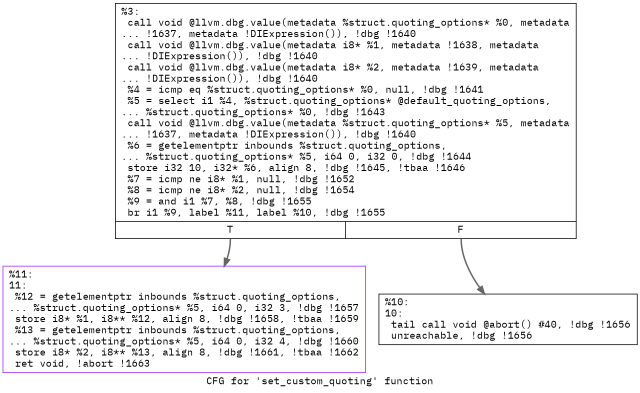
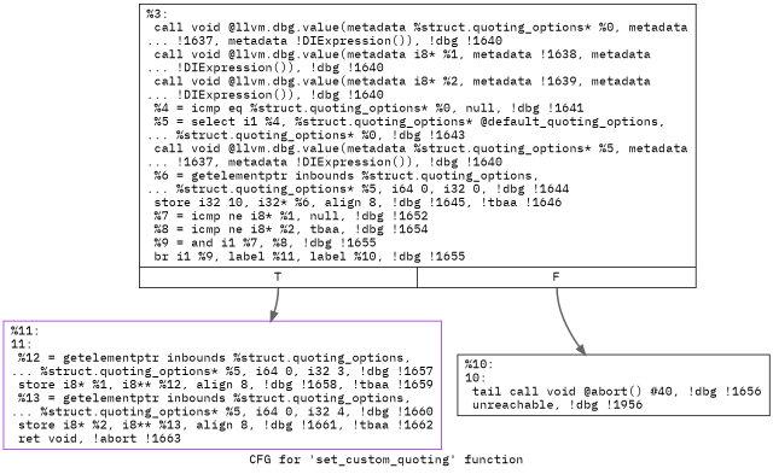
  digraph {
    fontname="IBM Plex Mono"
    label="CFG for 'set_custom_quoting' function"
    node [color=black fontname="IBM Plex Mono" shape=record]
    edge [color=gray40 fontname="IBM Plex Mono" style=bold]
-   n1 [label="{%3:\l  call void @llvm.dbg.value(metadata %struct.quoting_options* %0, metadata\l... !1637, metadata !DIExpression()), !dbg !1640\l  call void @llvm.dbg.value(metadata i8* %1, metadata !1638, metadata\l... !DIExpression()), !dbg !1640\l  call void @llvm.dbg.value(metadata i8* %2, metadata !1639, metadata\l... !DIExpression()), !dbg !1640\l  %4 = icmp eq %struct.quoting_options* %0, null, !dbg !1641\l  %5 = select i1 %4, %struct.quoting_options* @default_quoting_options,\l... %struct.quoting_options* %0, !dbg !1643\l  call void @llvm.dbg.value(metadata %struct.quoting_options* %5, metadata\l... !1637, metadata !DIExpression()), !dbg !1640\l  %6 = getelementptr inbounds %struct.quoting_options,\l... %struct.quoting_options* %5, i64 0, i32 0, !dbg !1644\l  store i32 10, i32* %6, align 8, !dbg !1645, !tbaa !1646\l  %7 = icmp ne i8* %1, null, !dbg !1652\l  %8 = icmp ne i8* %2, null, !dbg !1654\l  %9 = and i1 %7, %8, !dbg !1655\l  br i1 %9, label %11, label %10, !dbg !1655\l|{<s0>T|<s1>F}}"]
+   n1 [label="{%3:\l  call void @llvm.dbg.value(metadata %struct.quoting_options* %0, metadata\l... !1637, metadata !DIExpression()), !dbg !1640\l  call void @llvm.dbg.value(metadata i8* %1, metadata !1638, metadata\l... !DIExpression()), !dbg !1640\l  call void @llvm.dbg.value(metadata i8* %2, metadata !1639, metadata\l... !DIExpression()), !dbg !1640\l  %4 = icmp eq %struct.quoting_options* %0, null, !dbg !1641\l  %5 = select i1 %4, %struct.quoting_options* @default_quoting_options,\l... %struct.quoting_options* %0, !dbg !1643\l  call void @llvm.dbg.value(metadata %struct.quoting_options* %5, metadata\l... !1637, metadata !DIExpression()), !dbg !1640\l  %6 = getelementptr inbounds %struct.quoting_options,\l... %struct.quoting_options* %5, i64 0, i32 0, !dbg !1644\l  store i32 10, i32* %6, align 8, !dbg !1645, !tbaa !1646\l  %7 = icmp ne i8* %1, null, !dbg !1652\l  %8 = icmp ne i8* %2, tbaa, !dbg !1654\l  %9 = and i1 %7, %8, !dbg !1655\l  br i1 %9, label %11, label %10, !dbg !1655\l|{<s0>T|<s1>F}}"]
    n2 [color=purple label="{%11:\l11:                                               \l  %12 = getelementptr inbounds %struct.quoting_options,\l... %struct.quoting_options* %5, i64 0, i32 3, !dbg !1657\l  store i8* %1, i8** %12, align 8, !dbg !1658, !tbaa !1659\l  %13 = getelementptr inbounds %struct.quoting_options,\l... %struct.quoting_options* %5, i64 0, i32 4, !dbg !1660\l  store i8* %2, i8** %13, align 8, !dbg !1661, !tbaa !1662\l  ret void, !abort !1663\l}"]
-   n3 [label="{%10:\l10:                                               \l  tail call void @abort() #40, !dbg !1656\l  unreachable, !dbg !1656\l}"]
+   n3 [label="{%10:\l10:                                               \l  tail call void @abort() #40, !dbg !1656\l  unreachable, !dbg !1956\l}"]
    n1 -> n2 [tailport=s0]
    n1 -> n3 [tailport=s1]
  }
